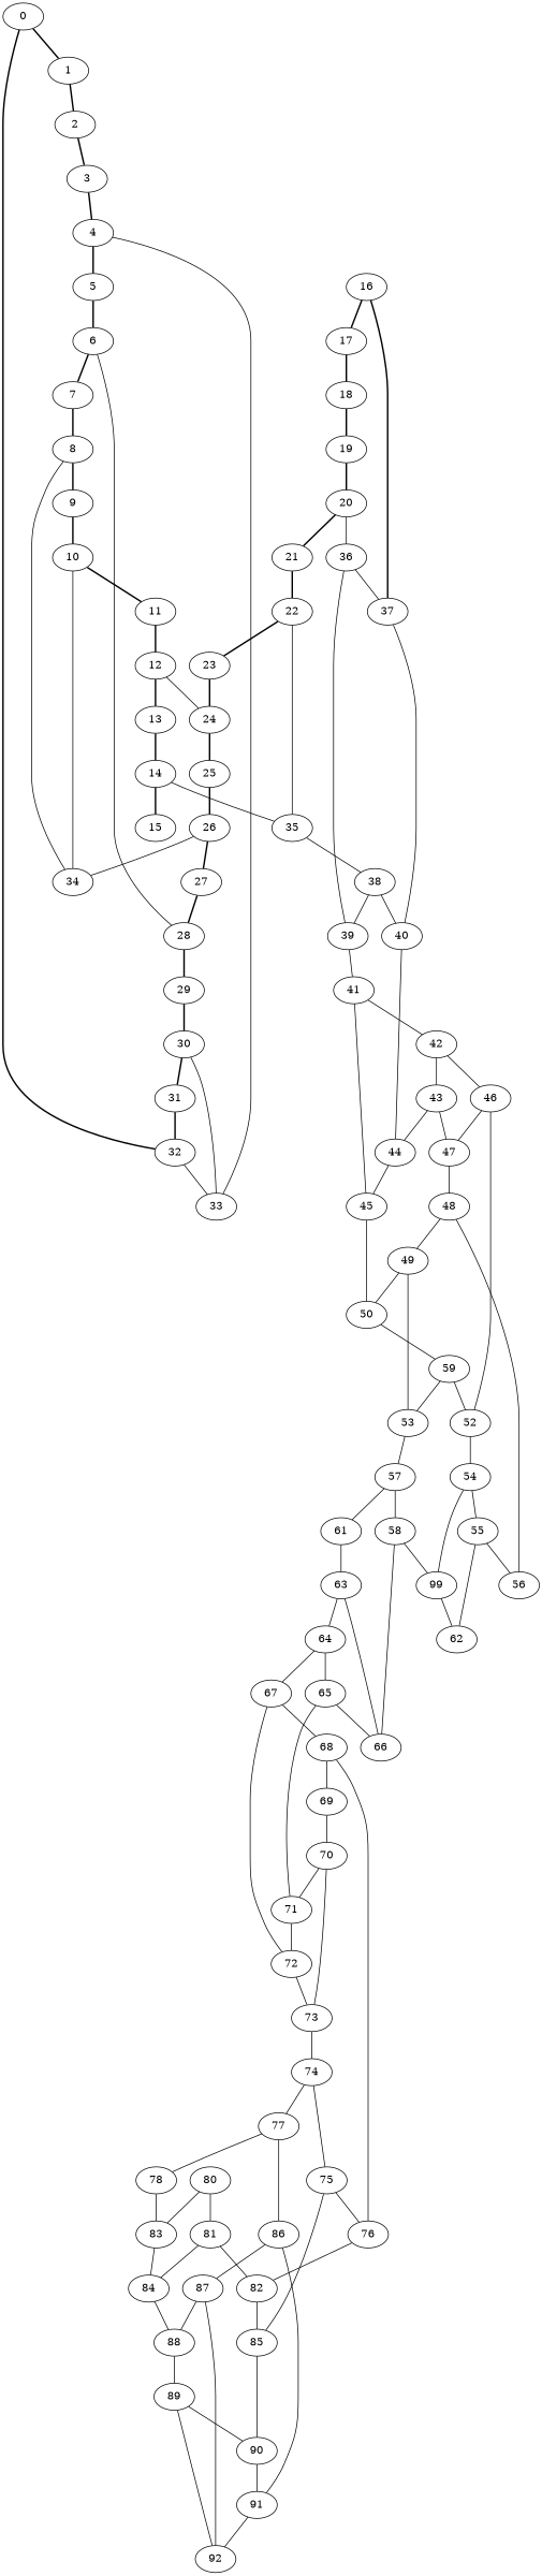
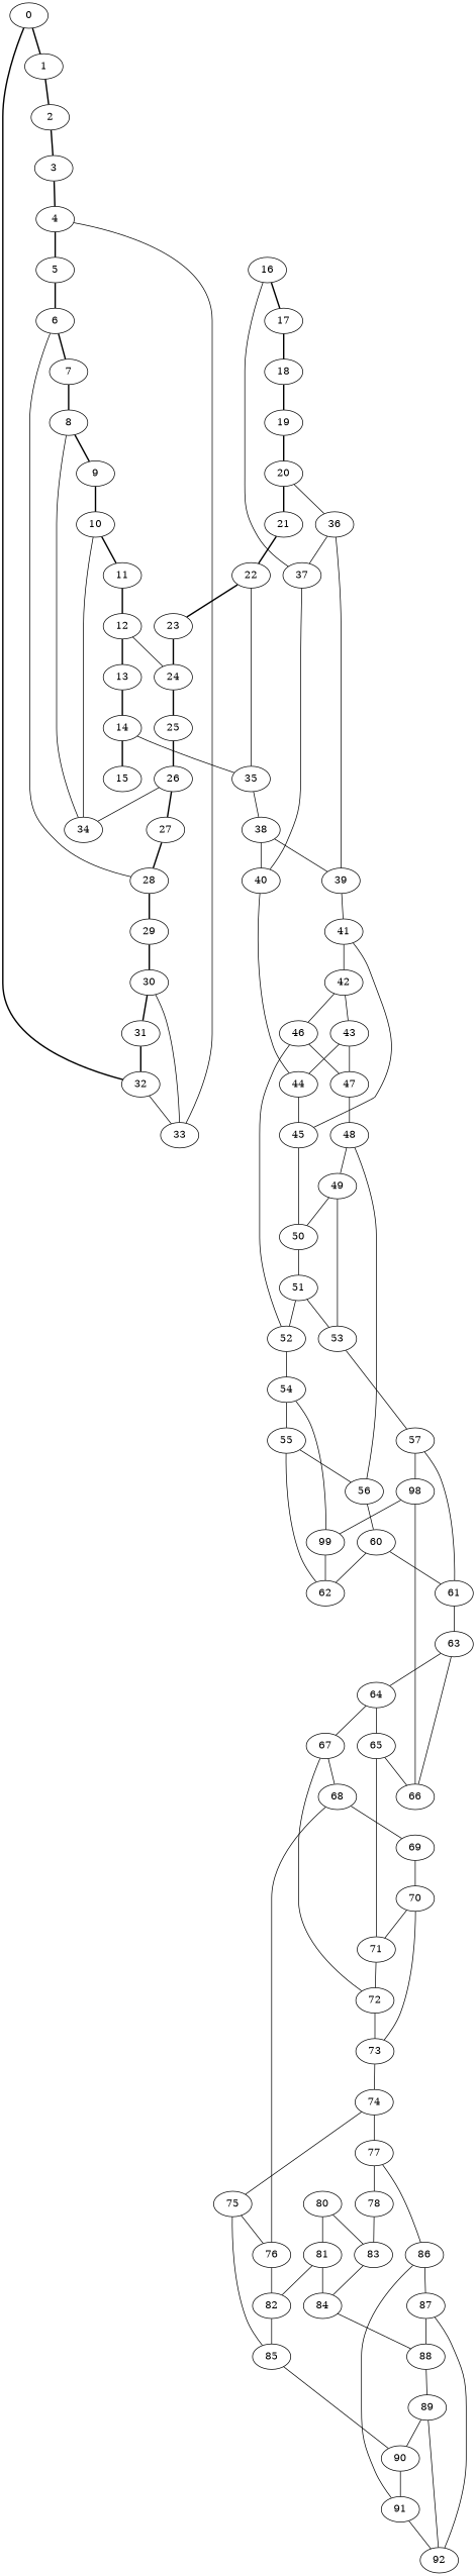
  graph {
    0
    1
    32
    2
    33
    3
    4
    5
    6
    7
    28
    8
    29
    9
    34
    30
    10
    11
    12
    13
    24
    14
    25
    15
    35
    26
    38
    16
    17
    37
    40
    39
    18
    19
    44
    20
    21
    36
    22
    23
    41
    27
    31
    42
    45
    43
    46
    50
    47
    52
-   51 [label=59]
+   51
    48
    54
    49
    56
    53
    55
    n58 [label=99]
+   60
    57
    61
    62
-   58
+   58 [label=98]
    66
    63
    64
    65
    67
    71
    68
    72
    69
    76
    73
    70
    82
    74
    85
    80
    83
    81
    75
    77
    78
    86
    90
    87
    91
    84
    88
    92
    89
    0 -- 1 [style=bold]
    0 -- 32 [style=bold]
    1 -- 2 [style=bold]
    32 -- 33
    2 -- 3 [style=bold]
    3 -- 4 [style=bold]
    4 -- 33
    4 -- 5 [style=bold]
    5 -- 6 [style=bold]
    6 -- 7 [style=bold]
    6 -- 28
    7 -- 8 [style=bold]
    28 -- 29 [style=bold]
    8 -- 9 [style=bold]
    8 -- 34
    29 -- 30 [style=bold]
    9 -- 10 [style=bold]
    30 -- 33
    30 -- 31 [style=bold]
    10 -- 34
    10 -- 11 [style=bold]
    11 -- 12 [style=bold]
    12 -- 13 [style=bold]
    12 -- 24
    13 -- 14 [style=bold]
    24 -- 25 [style=bold]
    14 -- 15 [style=bold]
    14 -- 35
    25 -- 26 [style=bold]
    35 -- 38
    26 -- 34
    26 -- 27 [style=bold]
    38 -- 40
    38 -- 39
    16 -- 17 [style=bold]
-   16 -- 37 [style=bold]
+   16 -- 37
    17 -- 18 [style=bold]
    37 -- 40
    40 -- 44
    39 -- 41
    18 -- 19 [style=bold]
    19 -- 20 [style=bold]
    44 -- 45
    20 -- 21 [style=bold]
    20 -- 36
    21 -- 22 [style=bold]
    36 -- 37
    36 -- 39
    22 -- 35
    22 -- 23 [style=bold]
    23 -- 24 [style=bold]
    41 -- 42
    41 -- 45
    27 -- 28 [style=bold]
    31 -- 32 [style=bold]
    42 -- 43
    42 -- 46
    45 -- 50
    43 -- 44
    43 -- 47
    46 -- 47
    46 -- 52
    50 -- 51
    47 -- 48
    52 -- 54
    51 -- 52
    51 -- 53
    48 -- 49
    48 -- 56
    54 -- 55
    54 -- n58
    49 -- 50
    49 -- 53
+   56 -- 60
    53 -- 57
    55 -- 56
    55 -- 62
    n58 -- 62
+   60 -- 61
+   60 -- 62
    57 -- 61
    57 -- 58
    61 -- 63
    58 -- n58
    58 -- 66
    63 -- 66
    63 -- 64
    64 -- 65
    64 -- 67
    65 -- 66
    65 -- 71
    67 -- 68
    67 -- 72
    71 -- 72
    68 -- 69
    68 -- 76
    72 -- 73
    69 -- 70
    76 -- 82
    73 -- 74
    70 -- 71
    70 -- 73
    82 -- 85
    74 -- 75
    74 -- 77
    85 -- 90
    80 -- 83
    80 -- 81
    83 -- 84
    81 -- 82
    81 -- 84
    75 -- 76
    75 -- 85
    77 -- 78
    77 -- 86
    78 -- 83
    86 -- 87
    86 -- 91
    90 -- 91
    87 -- 88
    87 -- 92
    91 -- 92
    84 -- 88
    88 -- 89
    89 -- 90
    89 -- 92
  }
